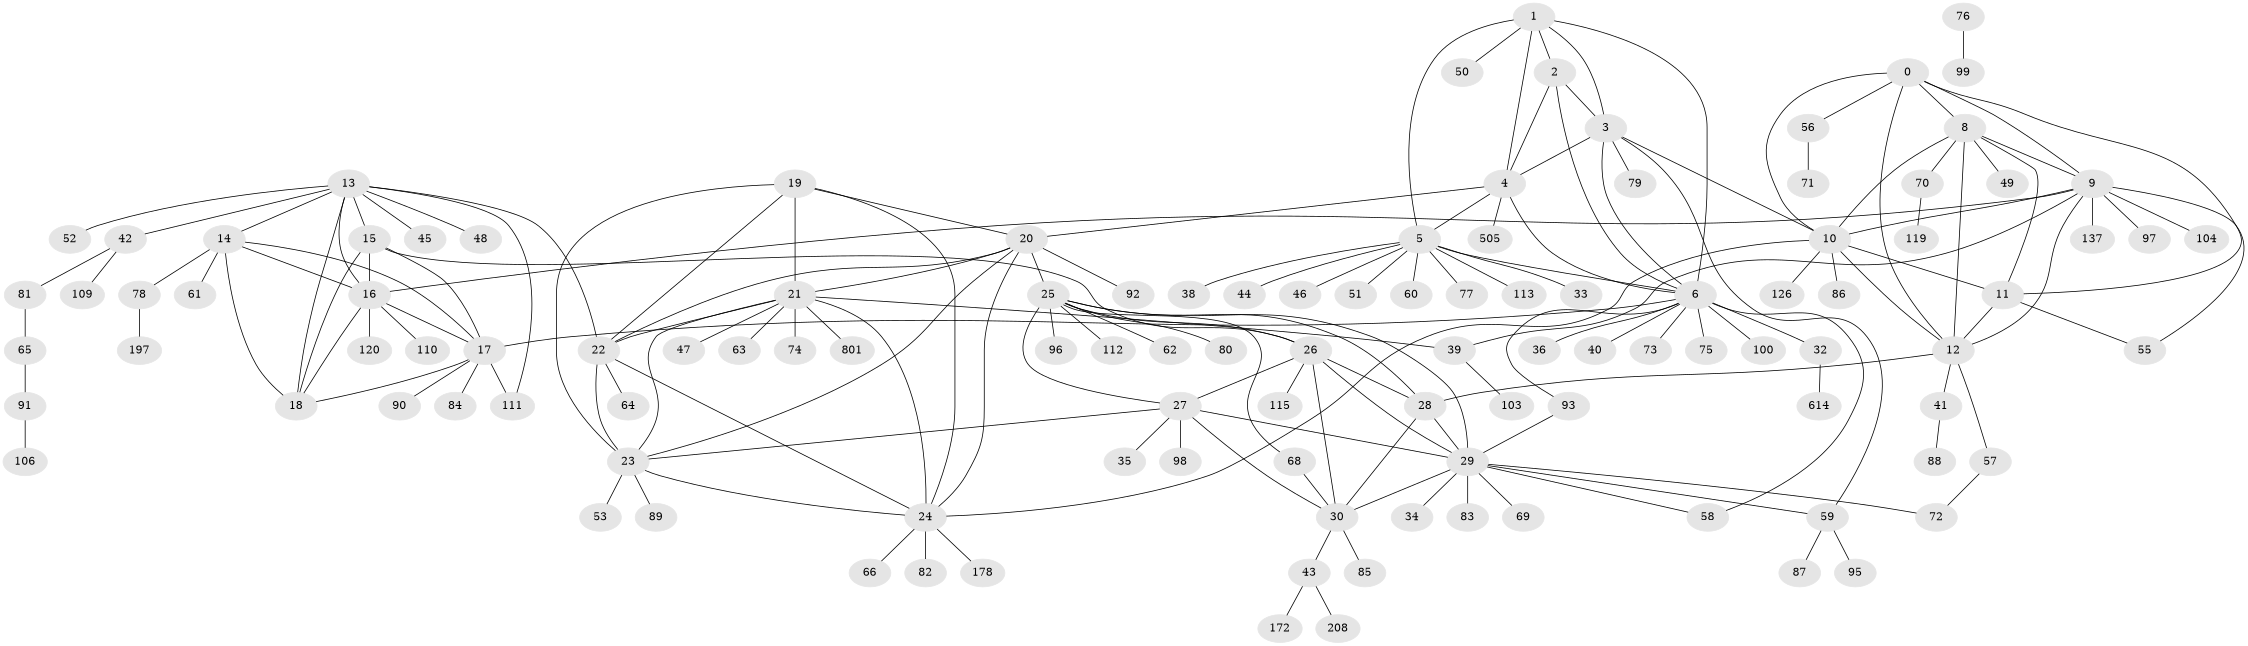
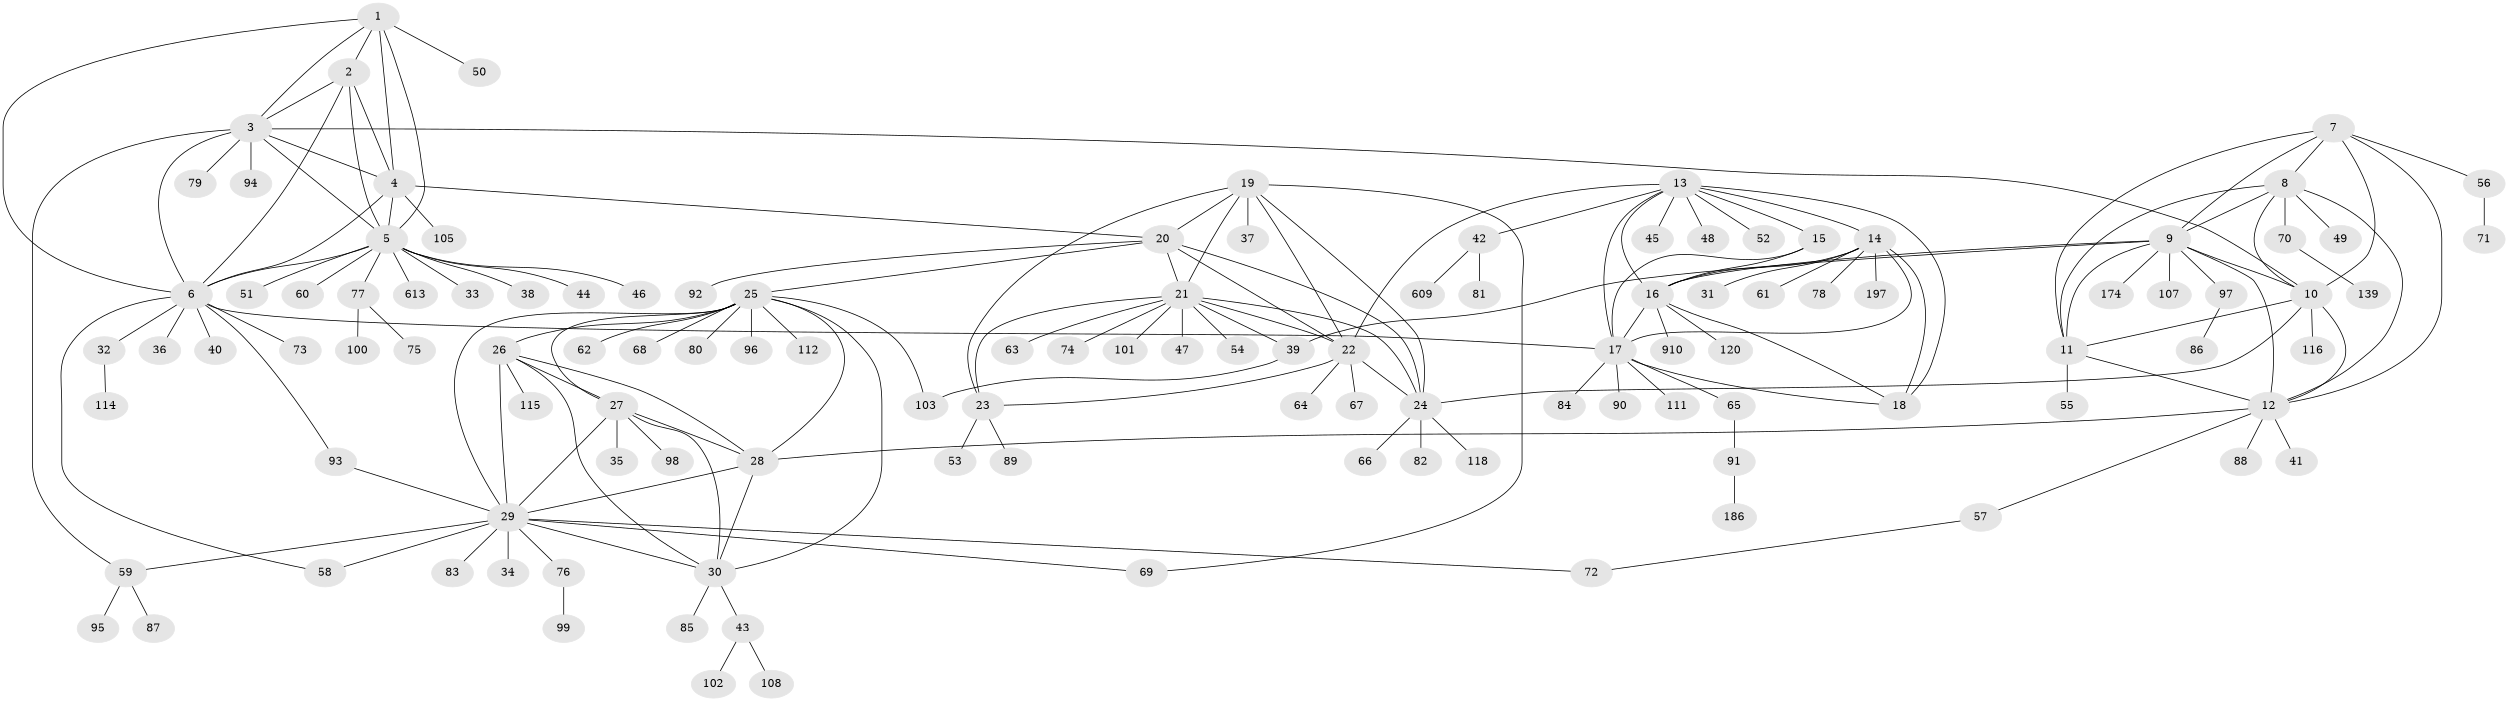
  graph {
    node [color=gray90 style=filled]
    1
    2
    3
    4
    5
    6
    50
    10
    59
    79
+   94
    20
-   105 [label=505]
+   105
    33
    38
    44
    46
    51
    60
    77
-   113
+   113 [label=613]
    17
    32
    36
    40
    58
    73
    75
    93
    100
    11
    12
    24
    86
-   116 [label=126]
+   116
    87
    95
    22
    21
    23
    25
    92
    18
    65
    84
    90
    111
    29
    69
    30
    34
    72
    76
    83
-   114 [label=614]
-   7 [label=0]
+   114
+   7
    8
    9
    56
    49
    70
    16
    39
    97
-   104
-   107 [label=137]
+   104 [label=174]
+   107
    55
    28
    41
    57
    88
    71
-   119
-   110
+   119 [label=139]
+   110 [label=910]
    120
    103
    66
    82
-   118 [label=178]
+   118
    13
    14
    15
    42
    45
    48
    52
+   31
    61
    78
    n90 [label=197]
    26
    64
+   67
    81
-   109
+   109 [label=609]
    27
    115
    91
    19
+   37
    47
+   54
    63
    74
-   101 [label=801]
+   101
    53
    89
    62
    68
    80
    96
    112
    35
    98
    43
    85
    99
-   102 [label=172]
-   108 [label=208]
-   106
+   102
+   108
+   106 [label=186]
    1 -- 2
    1 -- 3
    1 -- 4
    1 -- 5
    1 -- 6
    1 -- 50
    2 -- 3
    2 -- 4
+   2 -- 5
    2 -- 6
    3 -- 4
+   3 -- 5
    3 -- 6
    3 -- 10
    3 -- 59
    3 -- 79
+   3 -- 94
    4 -- 5
    4 -- 6
    4 -- 20
    4 -- 105
    5 -- 6
    5 -- 33
    5 -- 38
    5 -- 44
    5 -- 46
    5 -- 51
    5 -- 60
    5 -- 77
    5 -- 113
    6 -- 17
    6 -- 32
    6 -- 36
    6 -- 40
    6 -- 58
    6 -- 73
-   6 -- 75
+   77 -- 75
    6 -- 93
-   6 -- 100
+   77 -- 100
    10 -- 11
    10 -- 12
    10 -- 24
-   10 -- 86
+   97 -- 86
    10 -- 116
    59 -- 87
    59 -- 95
    20 -- 24
    20 -- 22
    20 -- 21
-   20 -- 23
    20 -- 25
    20 -- 92
    17 -- 18
-   81 -- 65
+   17 -- 65
    17 -- 84
    17 -- 90
    17 -- 111
    32 -- 114
    93 -- 29
    11 -- 12
    11 -- 55
    12 -- 28
    12 -- 41
    12 -- 57
-   41 -- 88
+   12 -- 88
    24 -- 66
    24 -- 82
    24 -- 118
    22 -- 24
    22 -- 23
    22 -- 64
+   22 -- 67
    21 -- 24
    21 -- 22
    21 -- 23
    21 -- 39
    21 -- 47
+   21 -- 54
    21 -- 63
    21 -- 74
    21 -- 101
-   23 -- 24
    23 -- 53
    23 -- 89
    25 -- 29
-   68 -- 30
+   25 -- 30
    25 -- 28
+   25 -- 103
    25 -- 26
    25 -- 27
    25 -- 62
    25 -- 68
    25 -- 80
    25 -- 96
    25 -- 112
    65 -- 91
    29 -- 59
    29 -- 58
    29 -- 69
    29 -- 30
    29 -- 34
    29 -- 72
+   29 -- 76
    29 -- 83
    30 -- 43
    30 -- 85
    76 -- 99
    7 -- 10
    7 -- 11
    7 -- 12
    7 -- 8
    7 -- 9
    7 -- 56
    8 -- 10
    8 -- 11
    8 -- 12
    8 -- 9
    8 -- 49
    8 -- 70
    9 -- 10
-   9 -- 55
+   9 -- 11
    9 -- 12
    9 -- 16
    9 -- 39
    9 -- 97
    9 -- 104
    9 -- 107
    56 -- 71
    70 -- 119
    16 -- 17
    16 -- 18
    16 -- 110
    16 -- 120
    39 -- 103
    28 -- 29
    28 -- 30
    57 -- 72
-   13 -- 111
+   13 -- 17
    13 -- 22
    13 -- 18
    13 -- 16
    13 -- 14
    13 -- 15
    13 -- 42
    13 -- 45
    13 -- 48
    13 -- 52
    14 -- 17
    14 -- 18
    14 -- 16
+   14 -- 31
    14 -- 61
    14 -- 78
-   78 -- n90
+   14 -- n90
    15 -- 17
-   15 -- 18
    15 -- 16
-   15 -- 26
    42 -- 81
    42 -- 109
    26 -- 29
    26 -- 30
    26 -- 28
    26 -- 27
    26 -- 115
    27 -- 29
    27 -- 30
-   27 -- 23
+   27 -- 28
    27 -- 35
    27 -- 98
    91 -- 106
    19 -- 20
    19 -- 24
    19 -- 22
    19 -- 21
    19 -- 23
+   19 -- 69
+   19 -- 37
    43 -- 102
    43 -- 108
  }
